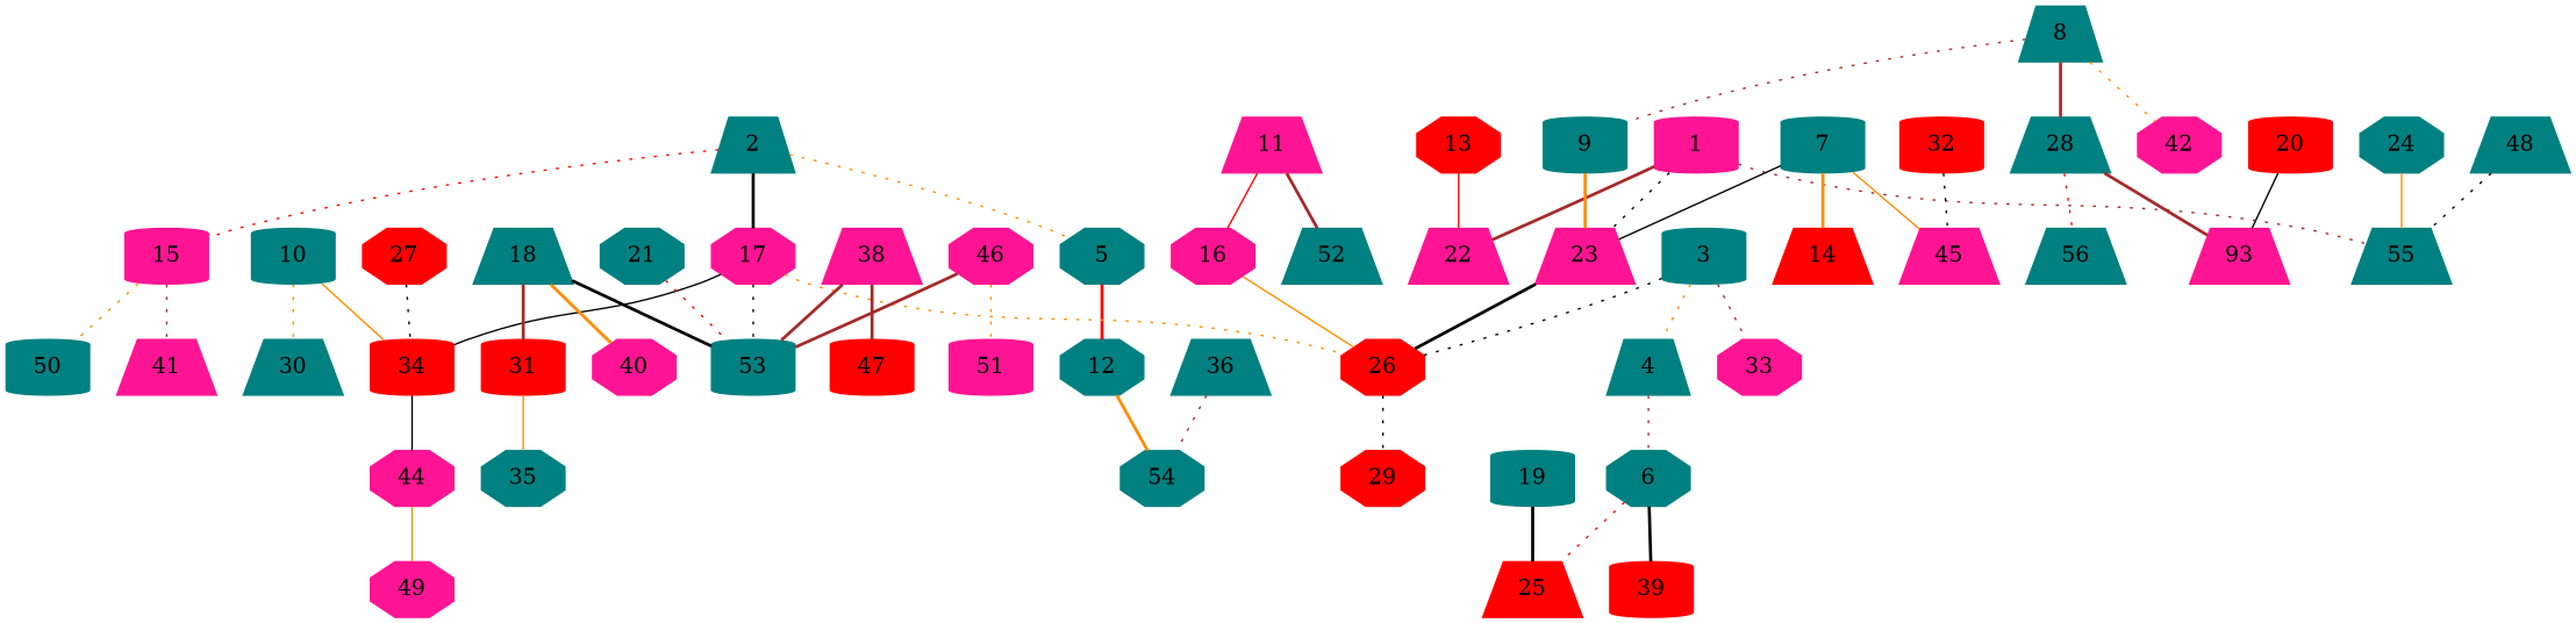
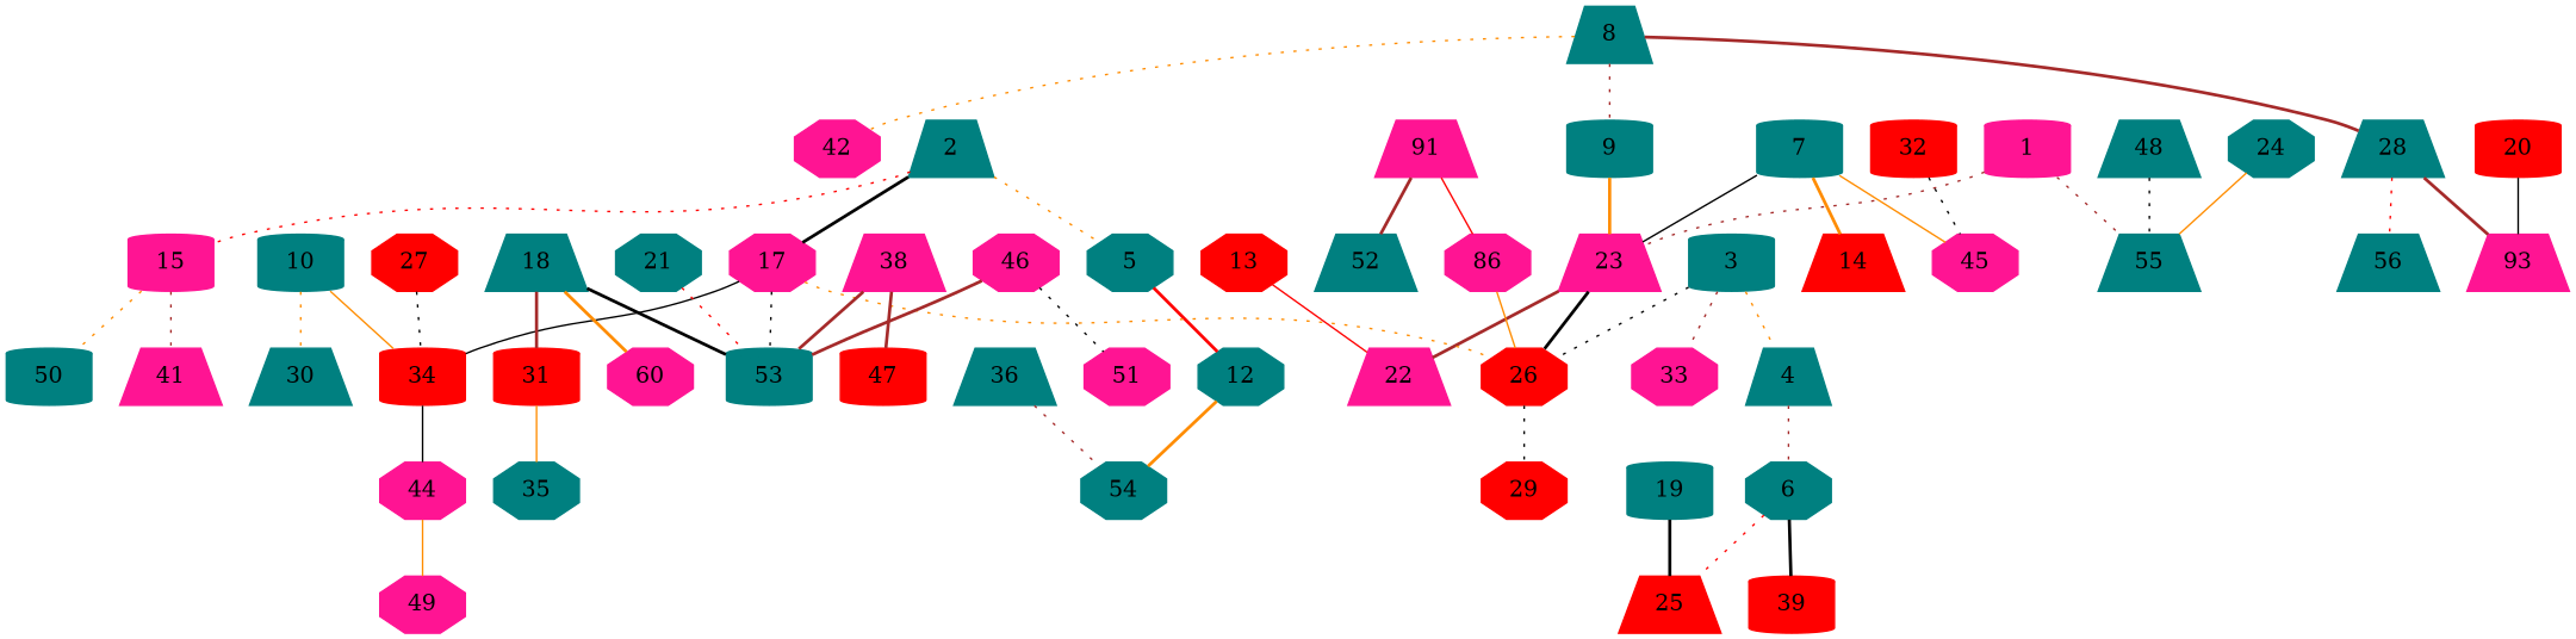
  graph {
    node [color=teal shape=octagon style=filled]
    edge [color=black style=dotted weight=1.0]
    1 [color=deeppink shape=cylinder]
    22 [color=deeppink shape=trapezium]
    23 [color=deeppink shape=trapezium]
    55 [shape=trapezium]
    26 [color=red]
    2 [shape=trapezium]
    5
    15 [color=deeppink shape=cylinder]
    17 [color=deeppink]
    12
    41 [color=deeppink shape=trapezium]
    50 [shape=cylinder]
    34 [color=red shape=cylinder]
    53 [shape=cylinder]
    3 [shape=cylinder]
    4 [shape=trapezium]
    33 [color=deeppink]
    6
    29 [color=red]
    25 [color=red shape=trapezium]
    39 [color=red shape=cylinder]
    54
    7 [shape=cylinder]
    14 [color=red shape=trapezium]
-   45 [color=deeppink shape=trapezium]
+   45 [color=deeppink]
    8 [shape=trapezium]
    9 [shape=cylinder]
    28 [shape=trapezium]
    42 [color=deeppink]
    n30 [color=deeppink label=93 shape=trapezium]
    56 [shape=trapezium]
    10 [shape=cylinder]
    30 [shape=trapezium]
    44 [color=deeppink]
-   11 [color=deeppink shape=trapezium]
-   16 [color=deeppink]
+   11 [color=deeppink shape=trapezium label=91]
+   16 [color=deeppink label=86]
    52 [shape=trapezium]
    13 [color=red]
    18 [shape=trapezium]
    31 [color=red shape=cylinder]
-   40 [color=deeppink]
+   40 [color=deeppink label=60]
    35
    19 [shape=cylinder]
    20 [color=red shape=cylinder]
    21
    24
    27 [color=red]
    32 [color=red shape=cylinder]
    49 [color=deeppink]
    36 [shape=trapezium]
    38 [color=deeppink shape=trapezium]
    47 [color=red shape=cylinder]
    46 [color=deeppink]
-   51 [color=deeppink shape=cylinder]
+   51 [color=deeppink]
    48 [shape=trapezium]
-   1 -- 22 [color=brown style=bold]
-   1 -- 23
+   23 -- 22 [color=brown style=bold]
+   1 -- 23 [color=brown]
    1 -- 55 [color=brown]
    23 -- 26 [style=bold]
    26 -- 29
    2 -- 5 [color=darkorange]
    2 -- 15 [color=red]
    2 -- 17 [style=bold]
    5 -- 12 [color=red style=bold]
    15 -- 41 [color=brown]
    15 -- 50 [color=darkorange]
    17 -- 26 [color=darkorange]
    17 -- 34 [style=solid]
    17 -- 53
    12 -- 54 [color=darkorange style=bold]
    34 -- 44 [style=solid]
    3 -- 26
    3 -- 4 [color=darkorange]
    3 -- 33 [color=brown]
    4 -- 6 [color=brown]
    6 -- 25 [color=red]
    6 -- 39 [style=bold]
    7 -- 23 [style=solid]
    7 -- 14 [color=darkorange style=bold]
    7 -- 45 [color=darkorange style=solid]
    8 -- 9 [color=brown]
    8 -- 28 [color=brown style=bold]
    8 -- 42 [color=darkorange]
    9 -- 23 [color=darkorange style=bold]
    28 -- n30 [color=brown style=bold]
    28 -- 56 [color=red]
    10 -- 34 [color=darkorange style=solid]
    10 -- 30 [color=darkorange]
    44 -- 49 [color=darkorange style=solid]
    11 -- 16 [color=red style=solid]
    11 -- 52 [color=brown style=bold]
    16 -- 26 [color=darkorange style=solid]
    13 -- 22 [color=red style=solid]
    18 -- 53 [style=bold]
    18 -- 31 [color=brown style=bold]
    18 -- 40 [color=darkorange style=bold]
    31 -- 35 [color=darkorange style=solid]
    19 -- 25 [style=bold]
    20 -- n30 [style=solid]
    21 -- 53 [color=red]
    24 -- 55 [color=darkorange style=solid]
    27 -- 34
    32 -- 45
    36 -- 54 [color=brown]
    38 -- 53 [color=brown style=bold]
    38 -- 47 [color=brown style=bold]
    46 -- 53 [color=brown style=bold]
-   46 -- 51 [color=darkorange]
+   46 -- 51
    48 -- 55
  }
